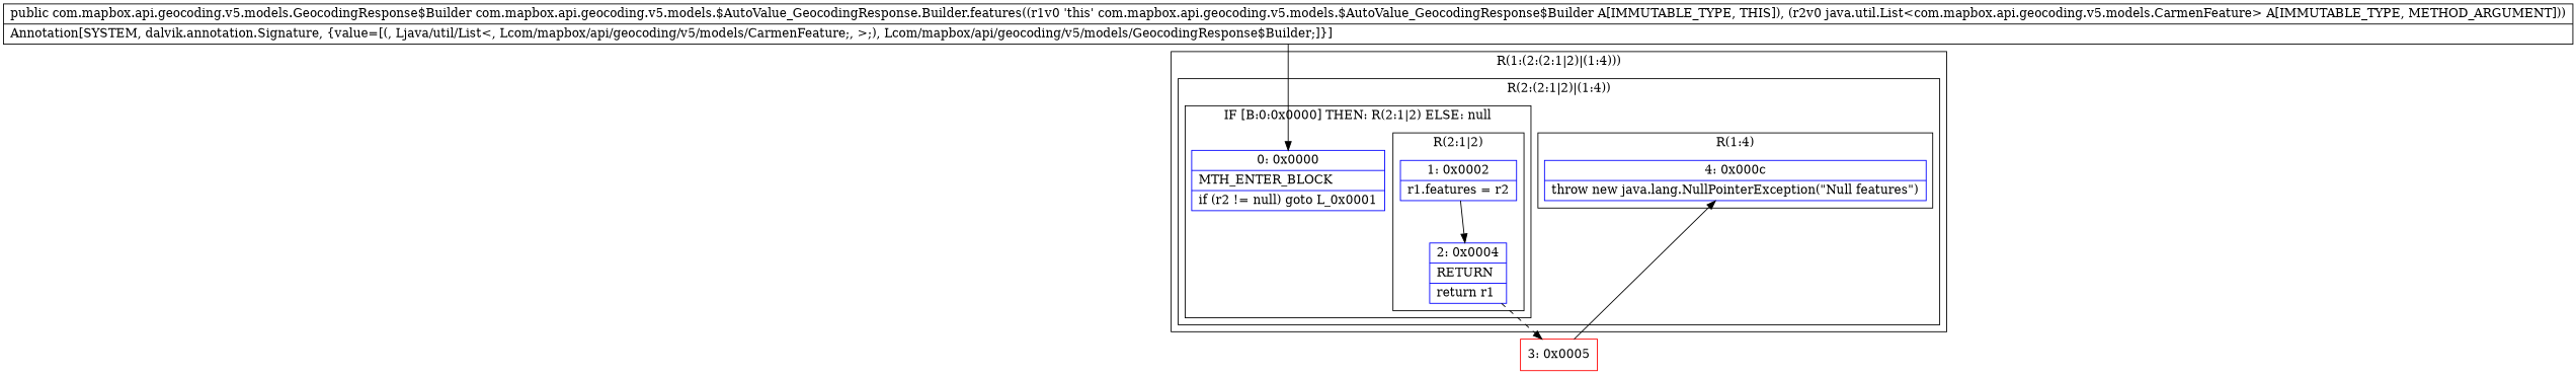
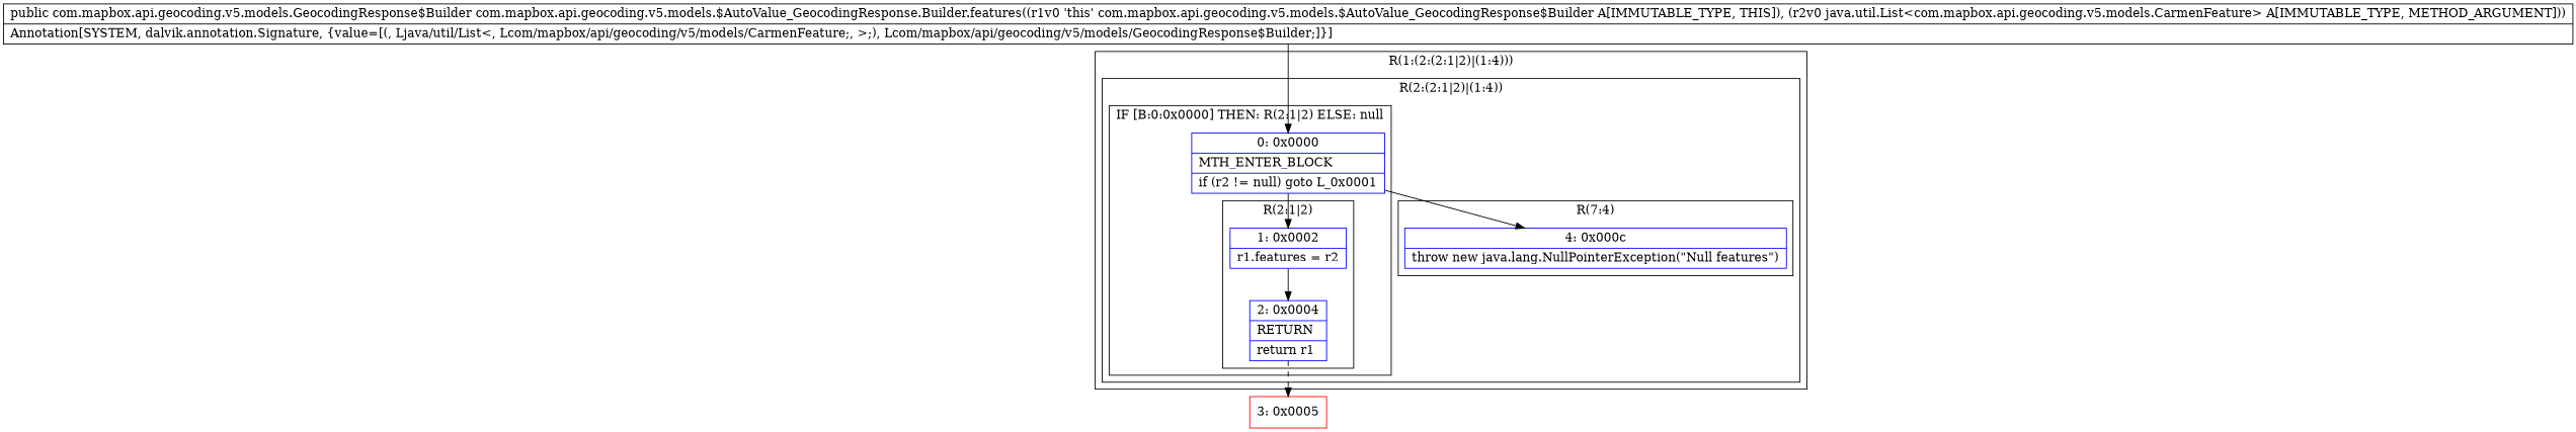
  digraph {
    node [color=blue shape=record]
    n1 [label="{1\:\ 0x0002|r1.features = r2\l}"]
    n2 [label="{2\:\ 0x0004|RETURN\l|return r1\l}"]
    n3 [label="{0\:\ 0x0000|MTH_ENTER_BLOCK\l|if (r2 != null) goto L_0x0001\l}"]
    n4 [label="{4\:\ 0x000c|throw new java.lang.NullPointerException(\"Null features\")\l}"]
    n5 [color=red label="{3\:\ 0x0005}"]
    n6 [label="{public com.mapbox.api.geocoding.v5.models.GeocodingResponse$Builder com.mapbox.api.geocoding.v5.models.$AutoValue_GeocodingResponse.Builder.features((r1v0 'this' com.mapbox.api.geocoding.v5.models.$AutoValue_GeocodingResponse$Builder A[IMMUTABLE_TYPE, THIS]), (r2v0 java.util.List\<com.mapbox.api.geocoding.v5.models.CarmenFeature\> A[IMMUTABLE_TYPE, METHOD_ARGUMENT]))  | Annotation[SYSTEM, dalvik.annotation.Signature, \{value=[(, Ljava\/util\/List\<, Lcom\/mapbox\/api\/geocoding\/v5\/models\/CarmenFeature;, \>;), Lcom\/mapbox\/api\/geocoding\/v5\/models\/GeocodingResponse$Builder;]\}]\l}" color=""]
    subgraph cluster_1 {
      label="R(1:(2:(2:1|2)|(1:4)))"
      subgraph cluster_2 {
        label="R(2:(2:1|2)|(1:4))"
        subgraph cluster_3 {
          label="IF [B:0:0x0000] THEN: R(2:1|2) ELSE: null"
          n3
          subgraph cluster_4 {
            label="R(2:1|2)"
            n1
            n2
          }
        }
        subgraph cluster_5 {
-         label="R(1:4)"
+         label="R(7:4)"
          n4
        }
      }
    }
    n1 -> n2
    n2 -> n5 [style=dashed]
-   n5 -> n4
+   n3 -> n1
+   n3 -> n4
    n6 -> n3
  }
